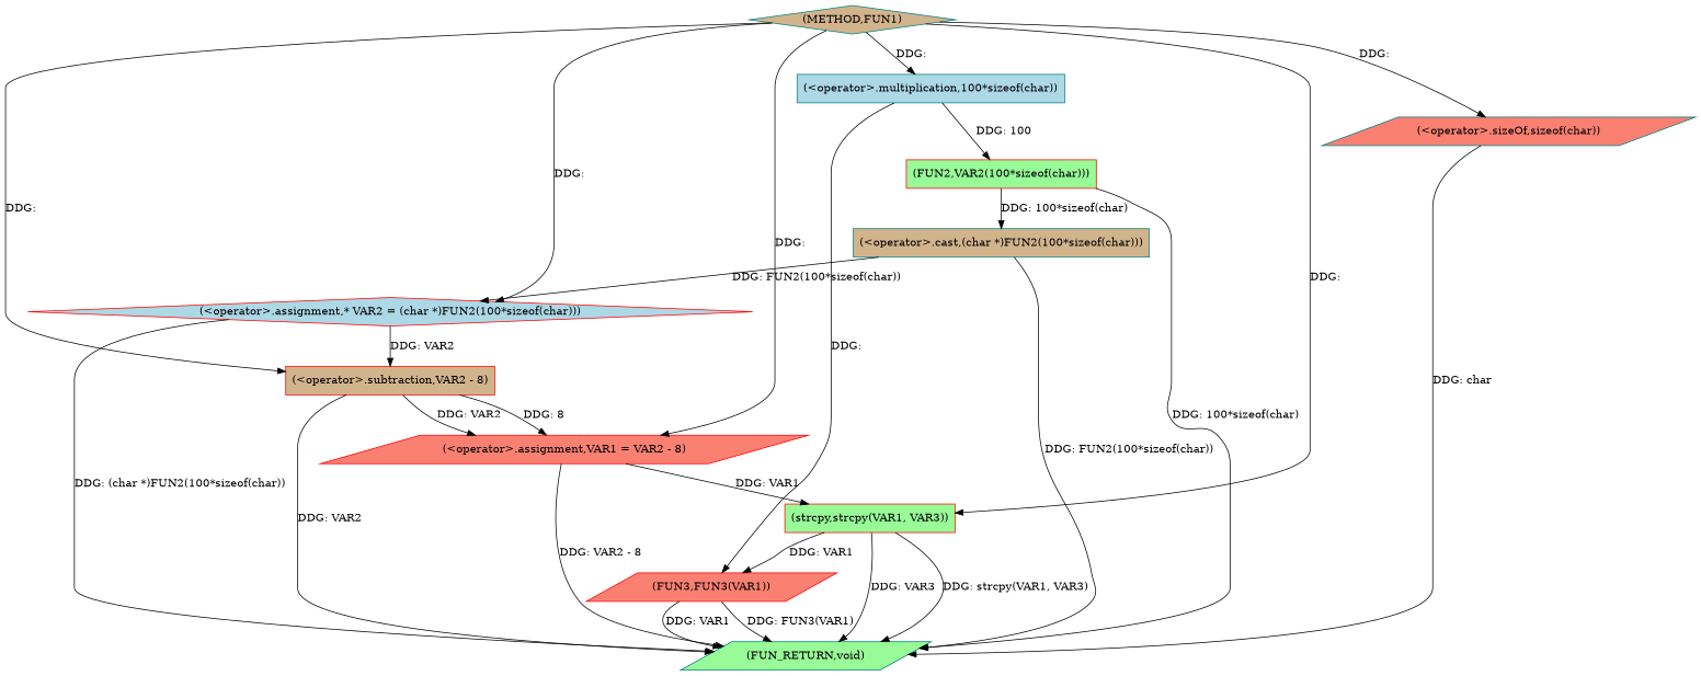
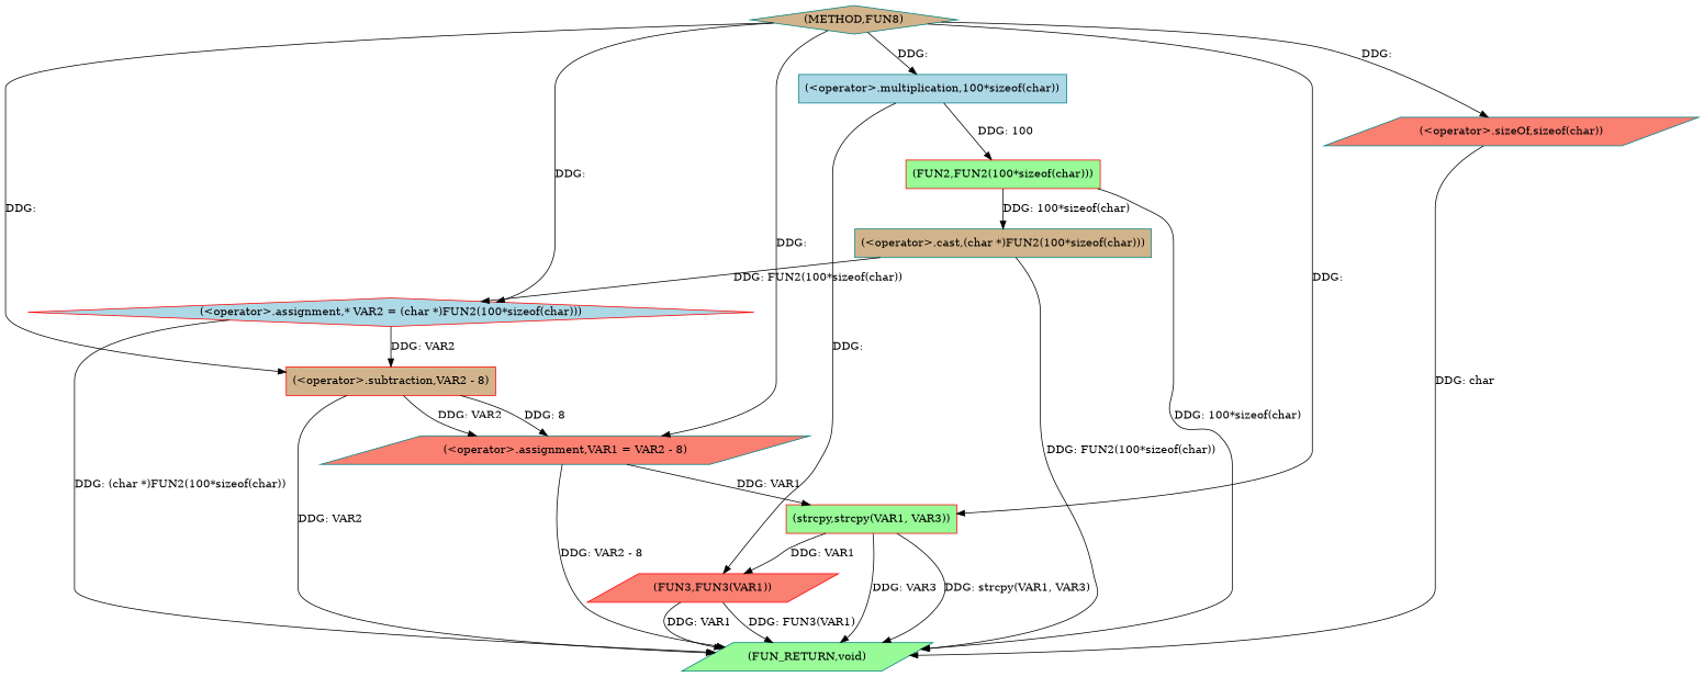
  digraph {
    fontname="DejaVu Serif"
    node [color=teal fillcolor=tan fontname="DejaVu Serif" shape=box style=filled]
    edge [fontname="DejaVu Serif"]
-   n1 [label="(METHOD,FUN1)" shape=diamond]
+   n1 [label="(METHOD,FUN8)" shape=diamond]
    n2 [color=red fillcolor=lightblue label="(<operator>.assignment,* VAR2 = (char *)FUN2(100*sizeof(char)))" shape=diamond]
    n3 [fillcolor=lightblue label="(<operator>.multiplication,100*sizeof(char))"]
    n4 [fillcolor=salmon label="(<operator>.sizeOf,sizeof(char))" shape=parallelogram]
-   n5 [color=red fillcolor=salmon label="(<operator>.assignment,VAR1 = VAR2 - 8)" shape=parallelogram]
+   n5 [fillcolor=salmon label="(<operator>.assignment,VAR1 = VAR2 - 8)" shape=parallelogram]
    n6 [color=red label="(<operator>.subtraction,VAR2 - 8)"]
    n7 [color=red fillcolor=palegreen label="(strcpy,strcpy(VAR1, VAR3))"]
    n8 [fillcolor=palegreen label="(FUN_RETURN,void)" shape=parallelogram]
    n9 [color=red fillcolor=salmon label="(FUN3,FUN3(VAR1))" shape=parallelogram]
-   n10 [color=red fillcolor=palegreen label="(FUN2,VAR2(100*sizeof(char)))"]
+   n10 [color=red fillcolor=palegreen label="(FUN2,FUN2(100*sizeof(char)))"]
    n11 [label="(<operator>.cast,(char *)FUN2(100*sizeof(char)))"]
    n1 -> n2 [label="DDG: "]
    n1 -> n3 [label="DDG: "]
    n1 -> n4 [label="DDG: "]
    n1 -> n5 [label="DDG: "]
    n1 -> n6 [label="DDG: "]
    n1 -> n7 [label="DDG: "]
    n2 -> n6 [label="DDG: VAR2"]
    n2 -> n8 [label="DDG: (char *)FUN2(100*sizeof(char))"]
    n3 -> n9 [label="DDG: "]
    n3 -> n10 [label="DDG: 100"]
    n4 -> n8 [label="DDG: char"]
    n5 -> n7 [label="DDG: VAR1"]
    n5 -> n8 [label="DDG: VAR2 - 8"]
    n6 -> n5 [label="DDG: VAR2"]
    n6 -> n5 [label="DDG: 8"]
    n6 -> n8 [label="DDG: VAR2"]
    n7 -> n8 [label="DDG: VAR3"]
    n7 -> n8 [label="DDG: strcpy(VAR1, VAR3)"]
    n7 -> n9 [label="DDG: VAR1"]
    n9 -> n8 [label="DDG: FUN3(VAR1)"]
    n9 -> n8 [label="DDG: VAR1"]
    n10 -> n8 [label="DDG: 100*sizeof(char)"]
    n10 -> n11 [label="DDG: 100*sizeof(char)"]
    n11 -> n2 [label="DDG: FUN2(100*sizeof(char))"]
    n11 -> n8 [label="DDG: FUN2(100*sizeof(char))"]
  }
